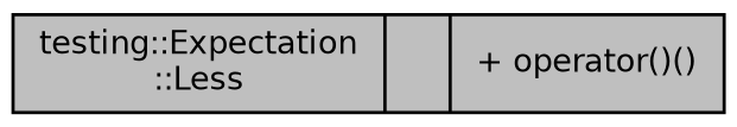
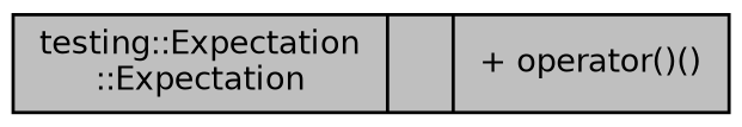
  digraph {
    rankdir=LR
-   n1 [color=black fillcolor=grey75 fontcolor=black fontname=Helvetica fontsize=10 height=0.2 label="{testing::Expectation\l::Less\n||+ operator()()\l}" shape=record style=filled width=0.4]
+   n1 [color=black fillcolor=grey75 fontcolor=black fontname=Helvetica fontsize=10 height=0.2 label="{testing::Expectation\l::Expectation\n||+ operator()()\l}" shape=record style=filled width=0.4]
  }
